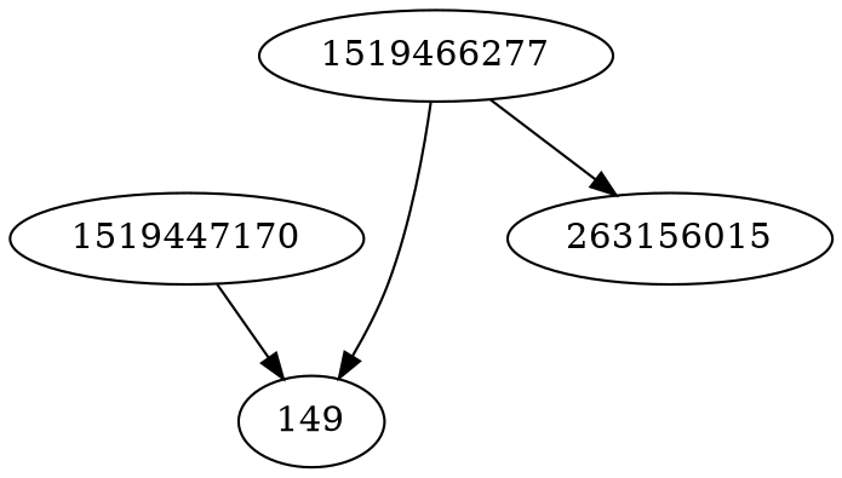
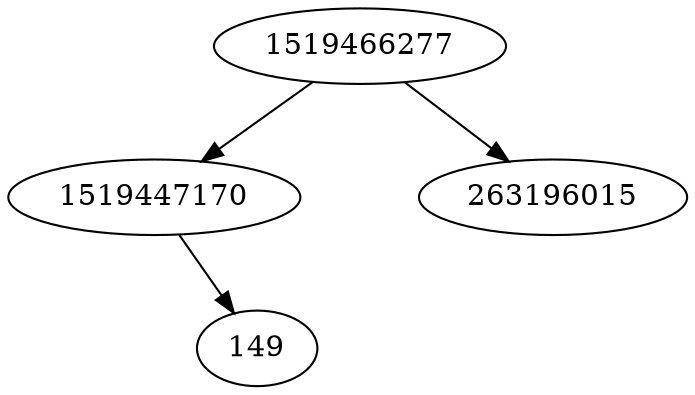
  strict digraph {
    1519447170
    149
    1519466277
-   263196015 [label=263156015]
+   263196015
    1519447170 -> 149
-   1519466277 -> 149
+   1519466277 -> 1519447170
    1519466277 -> 263196015
  }
